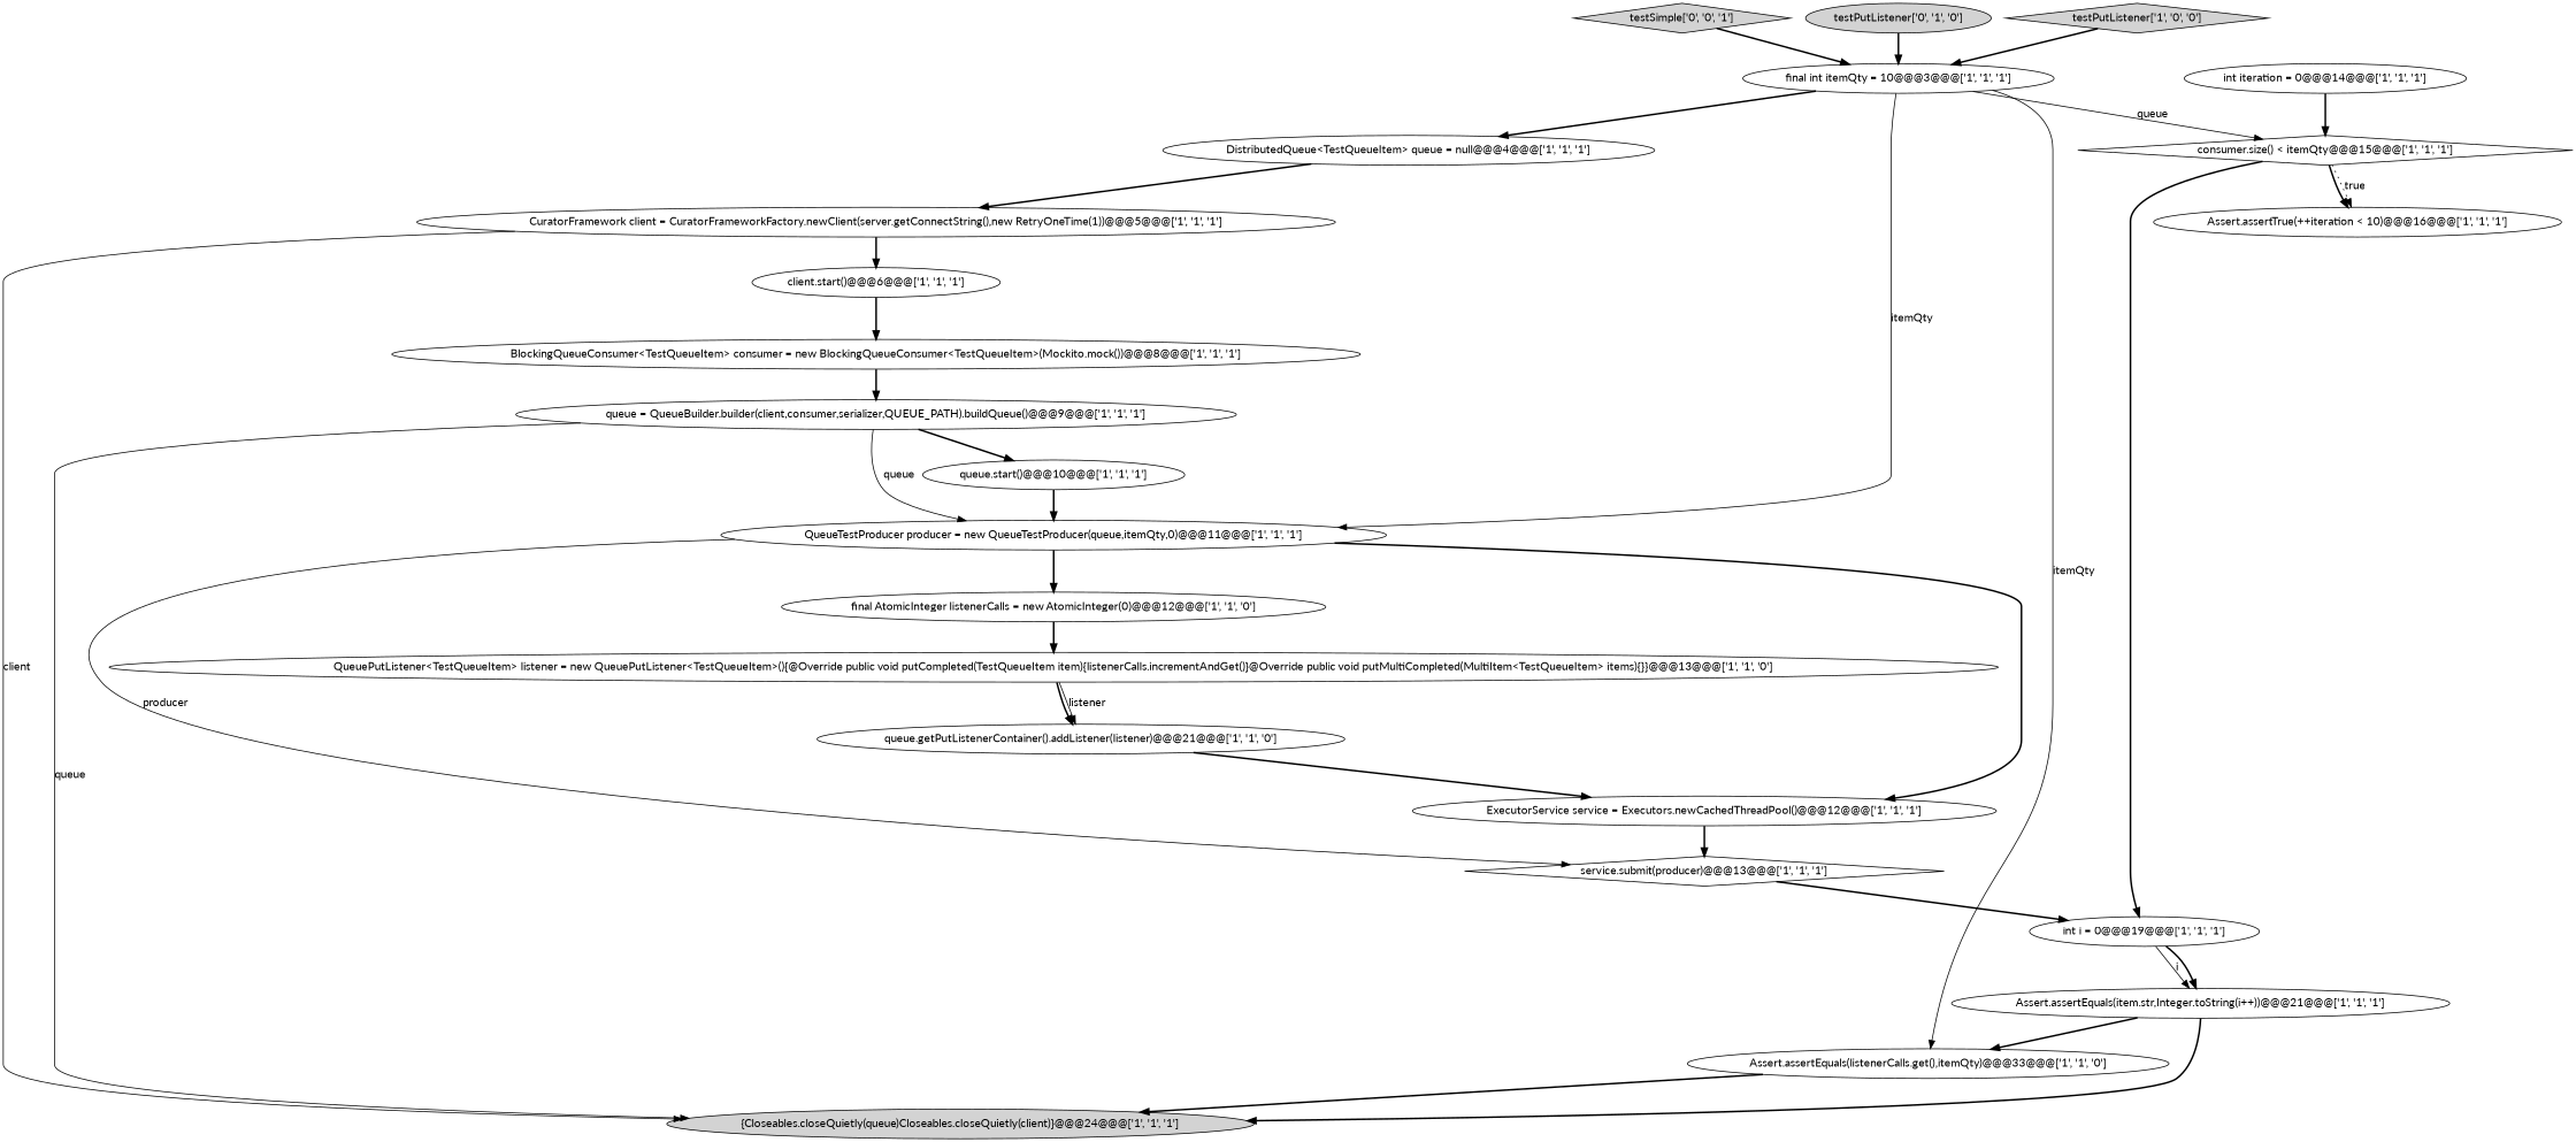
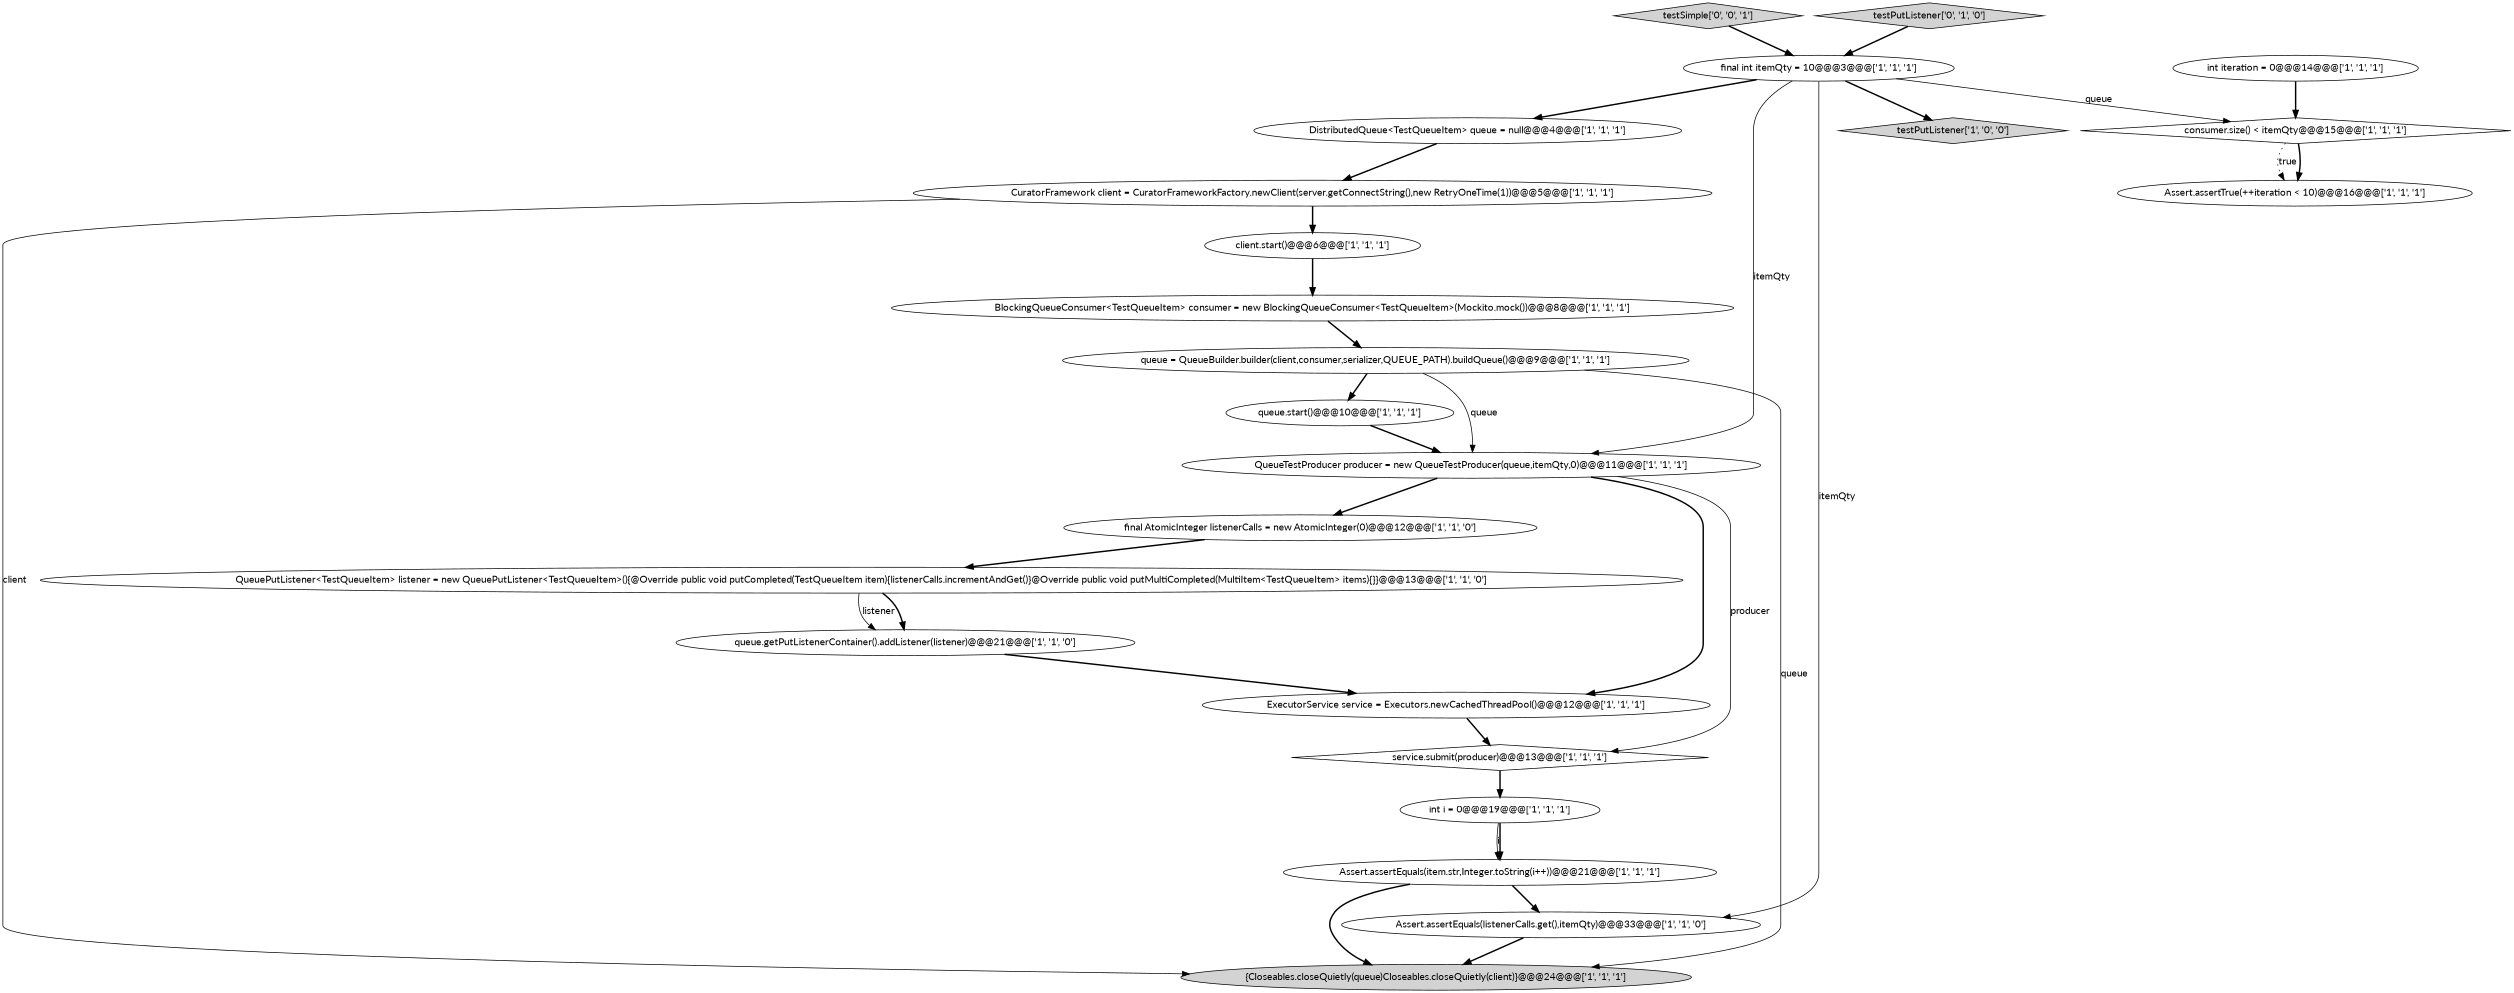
  digraph {
    fontname=Lato
    node [fillcolor=white fontname=Lato shape=ellipse style=filled]
    edge [fontname=Lato style=bold]
    n1 [label="QueueTestProducer producer = new QueueTestProducer(queue,itemQty,0)@@@11@@@['1', '1', '1']"]
    n2 [label="service.submit(producer)@@@13@@@['1', '1', '1']" shape=diamond]
    n3 [label="ExecutorService service = Executors.newCachedThreadPool()@@@12@@@['1', '1', '1']"]
    n4 [label="final AtomicInteger listenerCalls = new AtomicInteger(0)@@@12@@@['1', '1', '0']"]
    n5 [label="int i = 0@@@19@@@['1', '1', '1']"]
    n6 [label="QueuePutListener<TestQueueItem> listener = new QueuePutListener<TestQueueItem>(){@Override public void putCompleted(TestQueueItem item){listenerCalls.incrementAndGet()}@Override public void putMultiCompleted(MultiItem<TestQueueItem> items){}}@@@13@@@['1', '1', '0']"]
    n7 [label="queue.getPutListenerContainer().addListener(listener)@@@21@@@['1', '1', '0']"]
    n8 [label="BlockingQueueConsumer<TestQueueItem> consumer = new BlockingQueueConsumer<TestQueueItem>(Mockito.mock())@@@8@@@['1', '1', '1']"]
    n9 [label="queue = QueueBuilder.builder(client,consumer,serializer,QUEUE_PATH).buildQueue()@@@9@@@['1', '1', '1']"]
    n10 [fillcolor=lightgray label="{Closeables.closeQuietly(queue)Closeables.closeQuietly(client)}@@@24@@@['1', '1', '1']"]
    n11 [label="queue.start()@@@10@@@['1', '1', '1']"]
    n12 [label="Assert.assertEquals(listenerCalls.get(),itemQty)@@@33@@@['1', '1', '0']"]
    n13 [label="int iteration = 0@@@14@@@['1', '1', '1']"]
    n14 [label="consumer.size() < itemQty@@@15@@@['1', '1', '1']" shape=diamond]
    n15 [fillcolor=lightgray label="testSimple['0', '0', '1']" shape=diamond]
    n16 [label="final int itemQty = 10@@@3@@@['1', '1', '1']"]
    n17 [label="DistributedQueue<TestQueueItem> queue = null@@@4@@@['1', '1', '1']"]
    n18 [label="CuratorFramework client = CuratorFrameworkFactory.newClient(server.getConnectString(),new RetryOneTime(1))@@@5@@@['1', '1', '1']"]
    n19 [label="Assert.assertTrue(++iteration < 10)@@@16@@@['1', '1', '1']"]
    n20 [label="client.start()@@@6@@@['1', '1', '1']"]
    n21 [label="Assert.assertEquals(item.str,Integer.toString(i++))@@@21@@@['1', '1', '1']"]
-   n22 [fillcolor=lightgray label="testPutListener['0', '1', '0']"]
+   n22 [fillcolor=lightgray label="testPutListener['0', '1', '0']" shape=diamond]
    n23 [fillcolor=lightgray label="testPutListener['1', '0', '0']" shape=diamond]
    n1 -> n2 [label=producer style=solid]
    n1 -> n3
    n1 -> n4
    n2 -> n5
    n3 -> n2
    n4 -> n6
    n5 -> n21 [label=i style=solid]
    n5 -> n21
    n6 -> n7 [label=listener style=solid]
    n6 -> n7
    n7 -> n3
    n8 -> n9
    n9 -> n1 [label=queue style=solid]
    n9 -> n10 [label=queue style=solid]
    n9 -> n11
    n11 -> n1
    n12 -> n10
    n13 -> n14
-   n14 -> n5
    n14 -> n19
    n14 -> n19 [label=true style=dotted]
    n15 -> n16
    n16 -> n1 [label=itemQty style=solid]
    n16 -> n12 [label=itemQty style=solid]
    n16 -> n14 [label=queue style=solid]
    n16 -> n17
    n17 -> n18
    n18 -> n10 [label=client style=solid]
    n18 -> n20
    n20 -> n8
    n21 -> n10
    n21 -> n12
    n22 -> n16
-   n23 -> n16
+   n16 -> n23
  }
